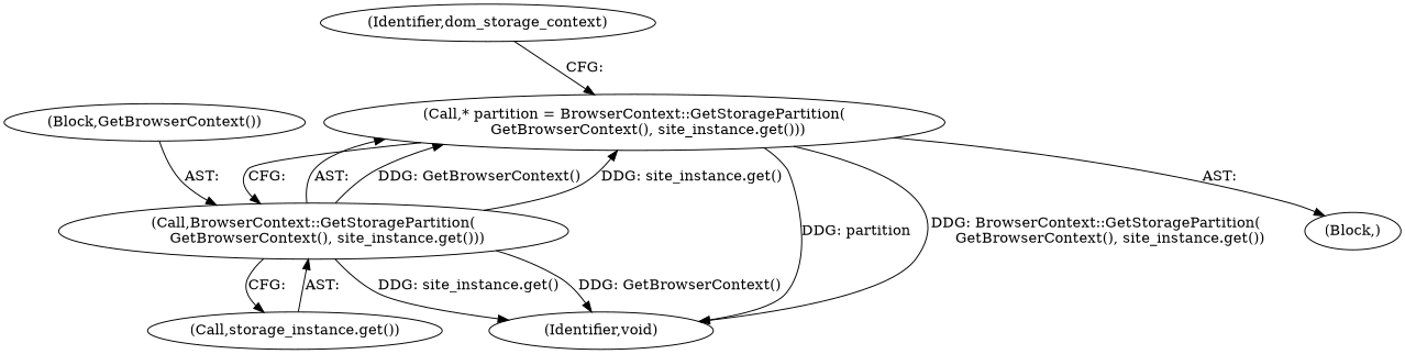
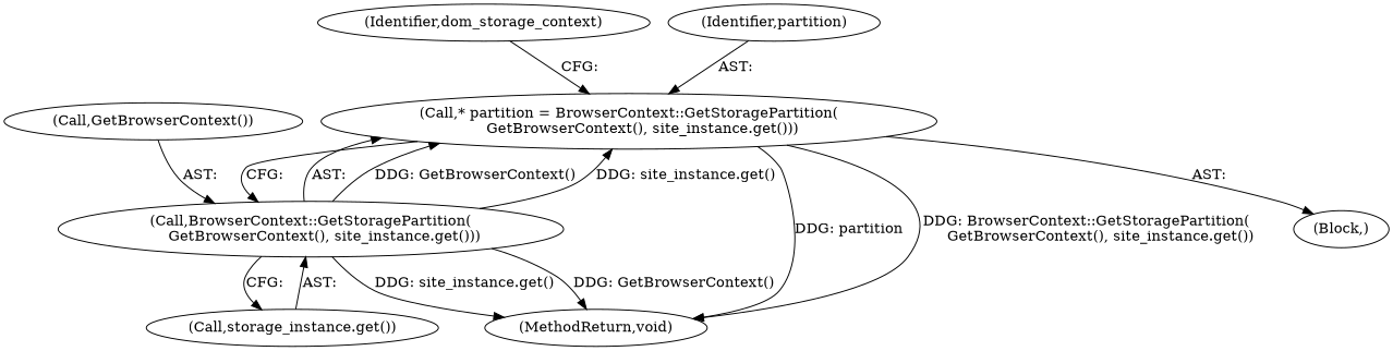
  digraph {
    n1 [label="(Call,* partition = BrowserContext::GetStoragePartition(\n      GetBrowserContext(), site_instance.get()))"]
    n2 [label="(Call,BrowserContext::GetStoragePartition(\n      GetBrowserContext(), site_instance.get()))"]
    n3 [label="(Block,)"]
-   n4 [label="(Identifier,void)"]
+   n4 [label="(MethodReturn,void)"]
    n5 [label="(Call,storage_instance.get())"]
    n6 [label="(Identifier,dom_storage_context)"]
-   n7 [label="(Block,GetBrowserContext())"]
+   n7 [label="(Call,GetBrowserContext())"]
+   n8 [label="(Identifier,partition)"]
    n1 -> n2 [label="CFG: "]
    n1 -> n3 [label="AST: "]
    n1 -> n4 [label="DDG: partition"]
    n1 -> n4 [label="DDG: BrowserContext::GetStoragePartition(\n      GetBrowserContext(), site_instance.get())"]
    n2 -> n1 [label="AST: "]
    n2 -> n1 [label="DDG: GetBrowserContext()"]
    n2 -> n1 [label="DDG: site_instance.get()"]
    n2 -> n4 [label="DDG: site_instance.get()"]
    n2 -> n4 [label="DDG: GetBrowserContext()"]
    n2 -> n5 [label="CFG: "]
    n5 -> n2 [label="AST: "]
    n6 -> n1 [label="CFG: "]
    n7 -> n2 [label="AST: "]
+   n8 -> n1 [label="AST: "]
  }
